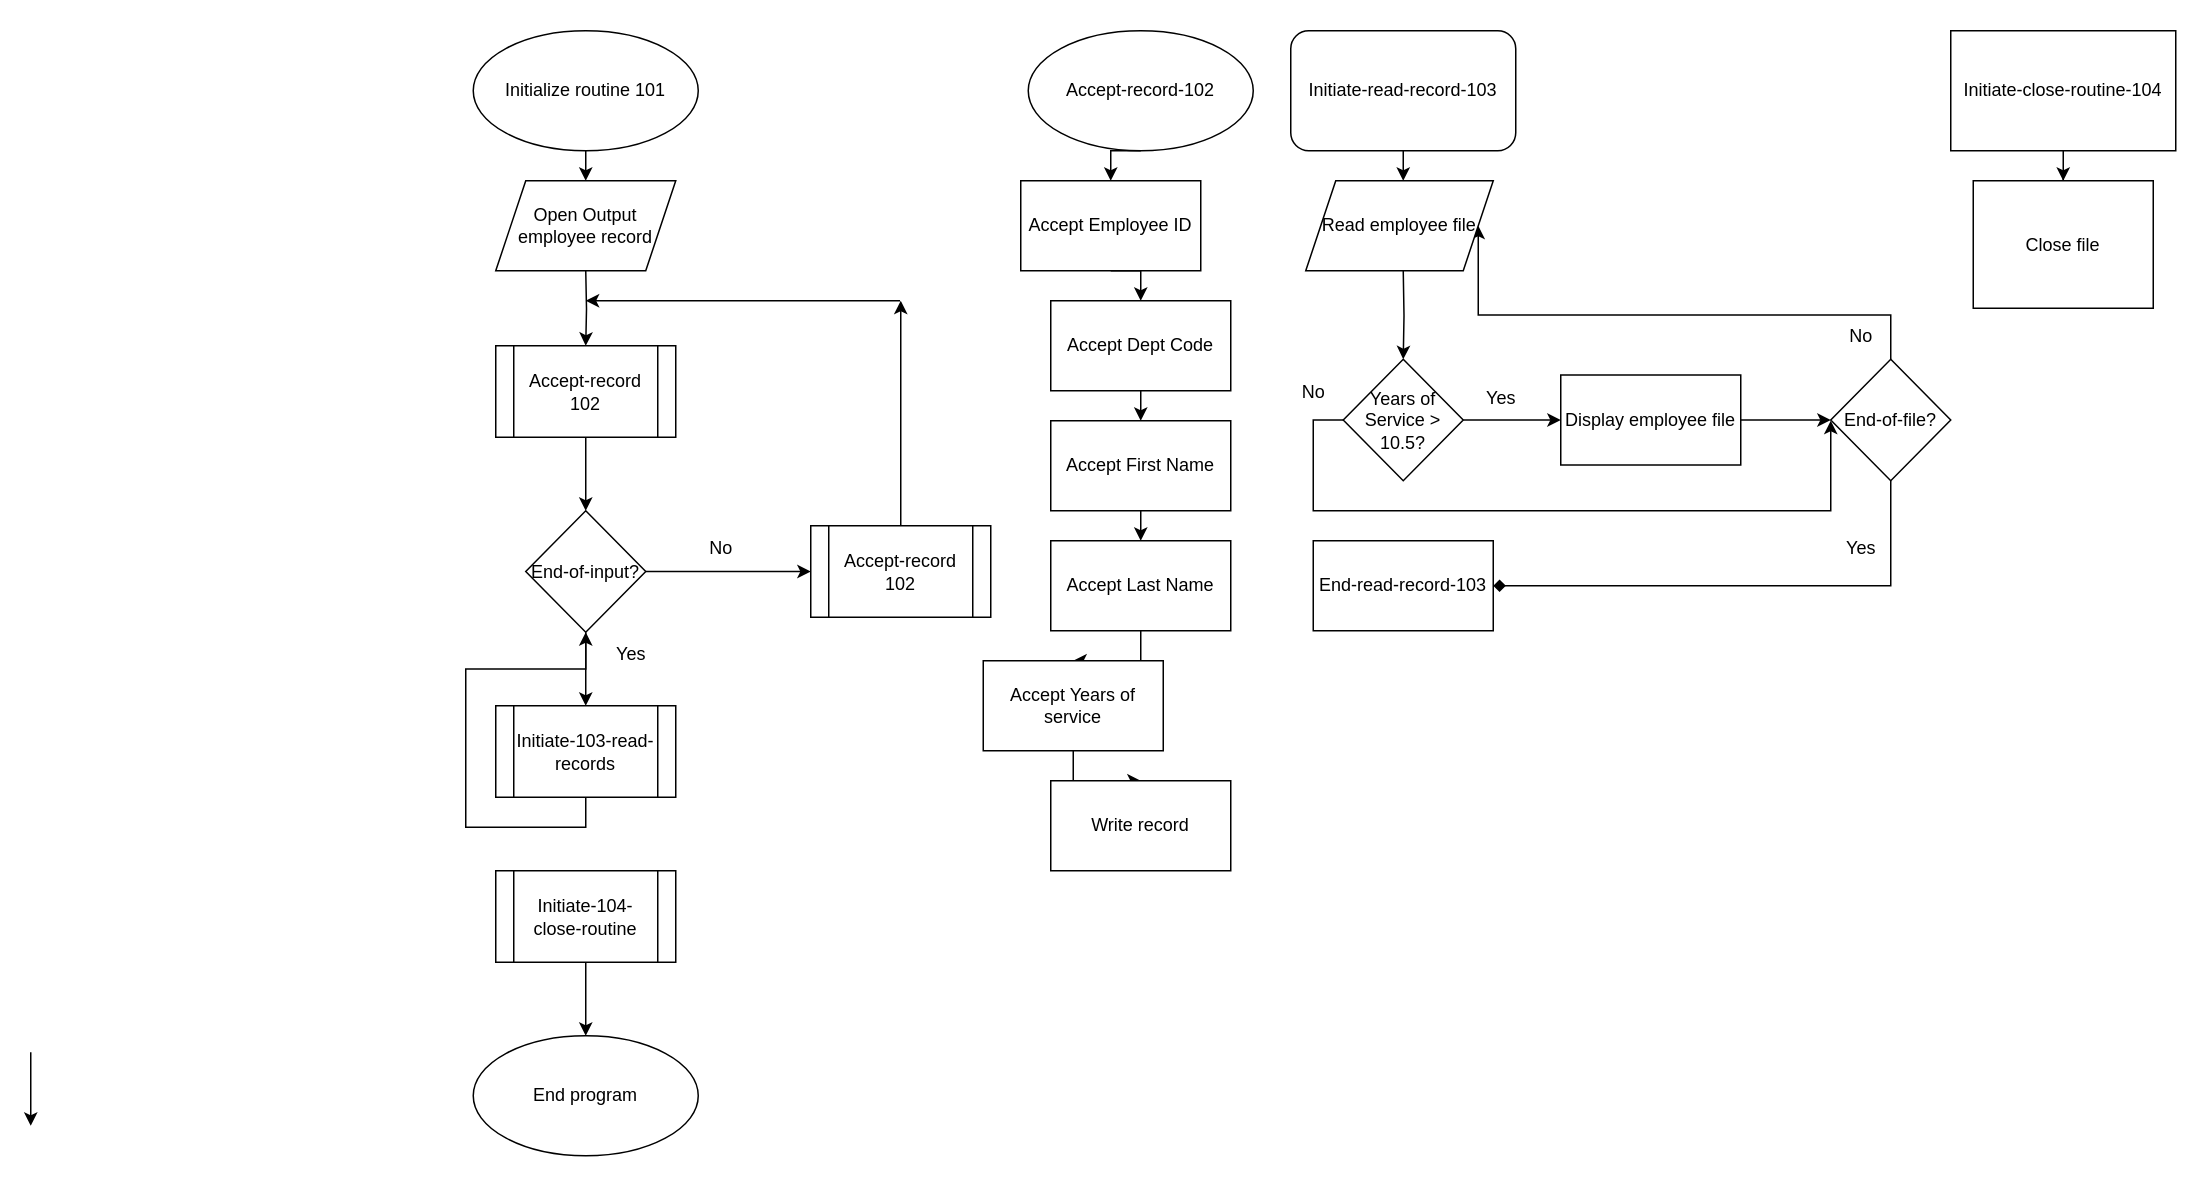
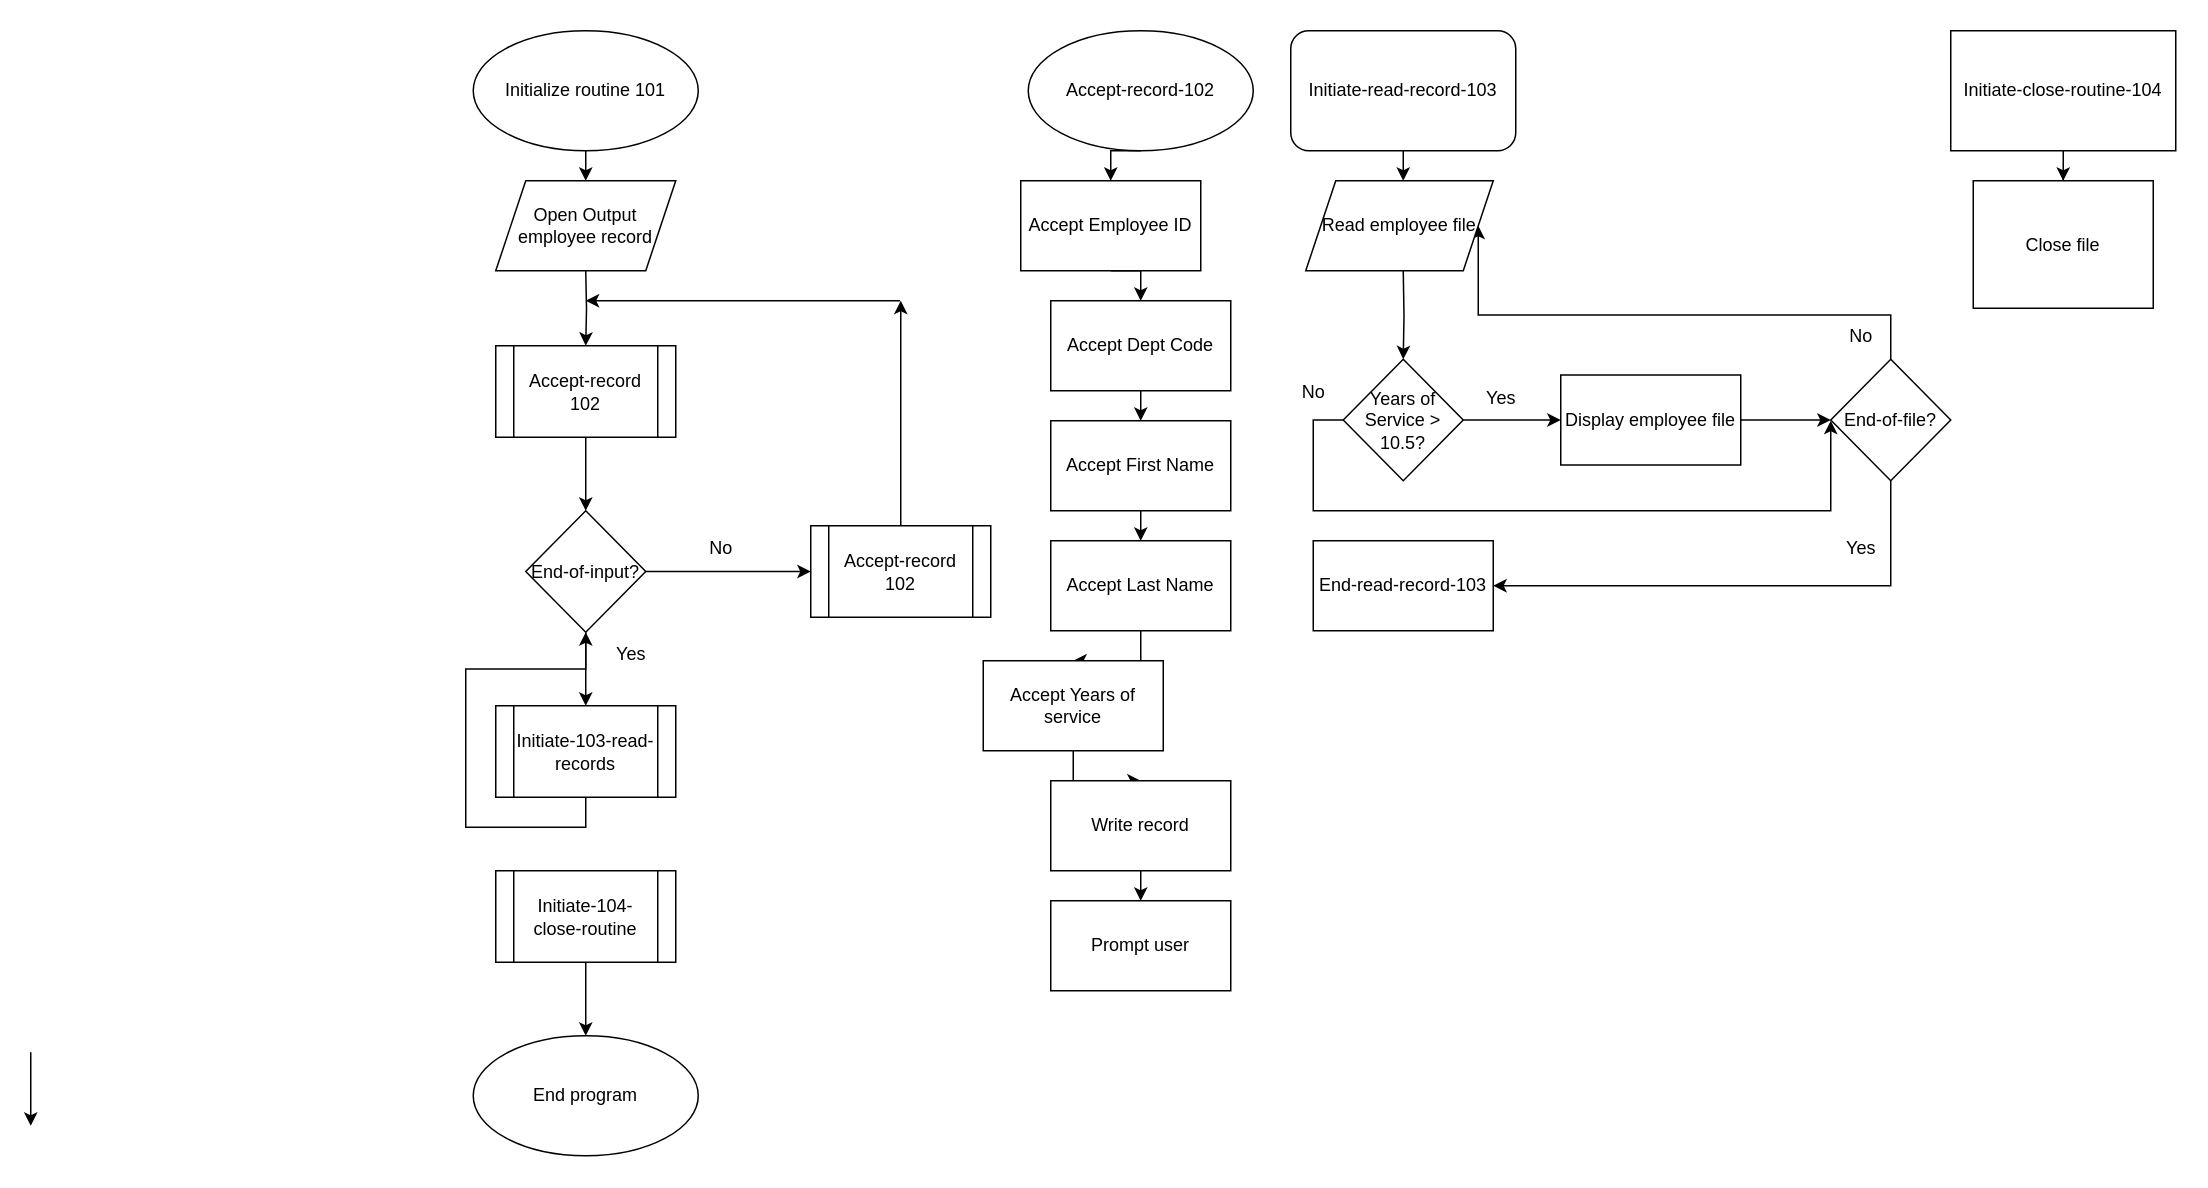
  <mxCell id="0" />
  <mxCell id="1" parent="0" />
  <mxCell id="2" style="edgeStyle=orthogonalEdgeStyle;rounded=0;orthogonalLoop=1;jettySize=auto;html=1;exitX=0.5;exitY=1;exitDx=0;exitDy=0;entryX=0.5;entryY=0;entryDx=0;entryDy=0;" edge="1" parent="1" target="8"><mxGeometry relative="1" as="geometry"><mxPoint x="390" y="180" as="sourcePoint" /></mxGeometry></mxCell>
  <mxCell id="3" style="edgeStyle=orthogonalEdgeStyle;rounded=0;orthogonalLoop=1;jettySize=auto;html=1;exitX=0.5;exitY=1;exitDx=0;exitDy=0;entryX=0.5;entryY=0;entryDx=0;entryDy=0;" edge="1" parent="1" source="4"><mxGeometry relative="1" as="geometry"><mxPoint x="390" y="120" as="targetPoint" /></mxGeometry></mxCell>
  <mxCell id="4" value="Initialize routine 101" style="ellipse;whiteSpace=wrap;html=1;" vertex="1" parent="1"><mxGeometry x="315" y="20" width="150" height="80" as="geometry" /></mxCell>
  <mxCell id="5" style="edgeStyle=orthogonalEdgeStyle;rounded=0;orthogonalLoop=1;jettySize=auto;html=1;exitX=0.5;exitY=0;exitDx=0;exitDy=0;" edge="1" parent="1" source="6"><mxGeometry relative="1" as="geometry"><mxPoint x="600" y="200" as="targetPoint" /></mxGeometry></mxCell>
  <mxCell id="6" value="Accept-record 102" style="shape=process;whiteSpace=wrap;html=1;backgroundOutline=1;" vertex="1" parent="1"><mxGeometry x="540" y="350" width="120" height="61" as="geometry" /></mxCell>
  <mxCell id="7" style="edgeStyle=orthogonalEdgeStyle;rounded=0;orthogonalLoop=1;jettySize=auto;html=1;exitX=0.5;exitY=1;exitDx=0;exitDy=0;entryX=0.5;entryY=0;entryDx=0;entryDy=0;" edge="1" parent="1" source="8" target="11"><mxGeometry relative="1" as="geometry" /></mxCell>
  <mxCell id="8" value="Accept-record 102" style="shape=process;whiteSpace=wrap;html=1;backgroundOutline=1;" vertex="1" parent="1"><mxGeometry x="330" y="230" width="120" height="61" as="geometry" /></mxCell>
  <mxCell id="9" style="edgeStyle=orthogonalEdgeStyle;rounded=0;orthogonalLoop=1;jettySize=auto;html=1;exitX=1;exitY=0.5;exitDx=0;exitDy=0;entryX=0;entryY=0.5;entryDx=0;entryDy=0;" edge="1" parent="1" source="11" target="6"><mxGeometry relative="1" as="geometry" /></mxCell>
  <mxCell id="10" style="edgeStyle=orthogonalEdgeStyle;rounded=0;orthogonalLoop=1;jettySize=auto;html=1;exitX=0.5;exitY=1;exitDx=0;exitDy=0;" edge="1" parent="1" source="11"><mxGeometry relative="1" as="geometry"><mxPoint x="390" y="470" as="targetPoint" /></mxGeometry></mxCell>
  <mxCell id="11" value="End-of-input?" style="rhombus;whiteSpace=wrap;html=1;" vertex="1" parent="1"><mxGeometry x="350" y="340" width="80" height="81" as="geometry" /></mxCell>
  <mxCell id="12" style="edgeStyle=orthogonalEdgeStyle;rounded=0;orthogonalLoop=1;jettySize=auto;html=1;exitX=0.5;exitY=1;exitDx=0;exitDy=0;entryX=0.5;entryY=0;entryDx=0;entryDy=0;" edge="1" parent="1" source="13" target="15"><mxGeometry relative="1" as="geometry" /></mxCell>
  <mxCell id="13" value="&lt;div&gt;Accept-record-102&lt;/div&gt;" style="ellipse;whiteSpace=wrap;html=1;" vertex="1" parent="1"><mxGeometry x="685" y="20" width="150" height="80" as="geometry" /></mxCell>
  <mxCell id="14" style="edgeStyle=orthogonalEdgeStyle;rounded=0;orthogonalLoop=1;jettySize=auto;html=1;exitX=0.5;exitY=1;exitDx=0;exitDy=0;entryX=0.5;entryY=0;entryDx=0;entryDy=0;" edge="1" parent="1" source="15" target="18"><mxGeometry relative="1" as="geometry" /></mxCell>
  <mxCell id="15" value="Accept Employee ID" style="rounded=0;whiteSpace=wrap;html=1;" vertex="1" parent="1"><mxGeometry x="680" y="120" width="120" height="60" as="geometry" /></mxCell>
  <mxCell id="16" style="edgeStyle=orthogonalEdgeStyle;rounded=0;orthogonalLoop=1;jettySize=auto;html=1;exitX=0.5;exitY=0;exitDx=0;exitDy=0;" edge="1" parent="1"><mxGeometry relative="1" as="geometry"><mxPoint x="390" y="200" as="targetPoint" /><mxPoint x="599.5" y="200" as="sourcePoint" /></mxGeometry></mxCell>
  <mxCell id="17" style="edgeStyle=orthogonalEdgeStyle;rounded=0;orthogonalLoop=1;jettySize=auto;html=1;exitX=0.5;exitY=1;exitDx=0;exitDy=0;entryX=0.5;entryY=0;entryDx=0;entryDy=0;" edge="1" parent="1" source="18" target="20"><mxGeometry relative="1" as="geometry" /></mxCell>
  <mxCell id="18" value="Accept Dept Code" style="rounded=0;whiteSpace=wrap;html=1;" vertex="1" parent="1"><mxGeometry x="700" y="200" width="120" height="60" as="geometry" /></mxCell>
  <mxCell id="19" style="edgeStyle=orthogonalEdgeStyle;rounded=0;orthogonalLoop=1;jettySize=auto;html=1;exitX=0.5;exitY=1;exitDx=0;exitDy=0;entryX=0.5;entryY=0;entryDx=0;entryDy=0;" edge="1" parent="1" source="20" target="22"><mxGeometry relative="1" as="geometry" /></mxCell>
  <mxCell id="20" value="Accept First Name" style="rounded=0;whiteSpace=wrap;html=1;" vertex="1" parent="1"><mxGeometry x="700" y="280" width="120" height="60" as="geometry" /></mxCell>
  <mxCell id="21" style="edgeStyle=orthogonalEdgeStyle;rounded=0;orthogonalLoop=1;jettySize=auto;html=1;exitX=0.5;exitY=1;exitDx=0;exitDy=0;entryX=0.5;entryY=0;entryDx=0;entryDy=0;" edge="1" parent="1" source="22" target="25"><mxGeometry relative="1" as="geometry" /></mxCell>
  <mxCell id="22" value="Accept Last Name" style="rounded=0;whiteSpace=wrap;html=1;" vertex="1" parent="1"><mxGeometry x="700" y="360" width="120" height="60" as="geometry" /></mxCell>
  <mxCell id="23" value="No" style="text;html=1;align=center;verticalAlign=middle;resizable=0;points=[];autosize=1;strokeColor=none;fillColor=none;" vertex="1" parent="1"><mxGeometry x="460" y="350" width="40" height="30" as="geometry" /></mxCell>
  <mxCell id="24" style="edgeStyle=orthogonalEdgeStyle;rounded=0;orthogonalLoop=1;jettySize=auto;html=1;exitX=0.5;exitY=1;exitDx=0;exitDy=0;" edge="1" parent="1" source="25" target="27"><mxGeometry relative="1" as="geometry" /></mxCell>
  <mxCell id="25" value="&lt;div&gt;Accept Years of service&lt;/div&gt;" style="rounded=0;whiteSpace=wrap;html=1;" vertex="1" parent="1"><mxGeometry x="655" y="440" width="120" height="60" as="geometry" /></mxCell>
+ <mxCell id="26" style="edgeStyle=orthogonalEdgeStyle;rounded=0;orthogonalLoop=1;jettySize=auto;html=1;exitX=0.5;exitY=1;exitDx=0;exitDy=0;entryX=0.5;entryY=0;entryDx=0;entryDy=0;" edge="1" parent="1" source="27" target="53"><mxGeometry relative="1" as="geometry" /></mxCell>
  <mxCell id="27" value="&lt;div&gt;Write record&lt;/div&gt;" style="rounded=0;whiteSpace=wrap;html=1;" vertex="1" parent="1"><mxGeometry x="700" y="520" width="120" height="60" as="geometry" /></mxCell>
  <mxCell id="28" style="edgeStyle=orthogonalEdgeStyle;rounded=0;orthogonalLoop=1;jettySize=auto;html=1;exitX=0.5;exitY=1;exitDx=0;exitDy=0;" edge="1" parent="1" source="29" target="11"><mxGeometry relative="1" as="geometry" /></mxCell>
  <mxCell id="29" value="Initiate-103-read-records" style="shape=process;whiteSpace=wrap;html=1;backgroundOutline=1;" vertex="1" parent="1"><mxGeometry x="330" y="470" width="120" height="61" as="geometry" /></mxCell>
  <mxCell id="30" style="edgeStyle=orthogonalEdgeStyle;rounded=0;orthogonalLoop=1;jettySize=auto;html=1;exitX=0.5;exitY=1;exitDx=0;exitDy=0;entryX=0.5;entryY=0;entryDx=0;entryDy=0;" edge="1" parent="1" source="31"><mxGeometry relative="1" as="geometry"><mxPoint x="935" y="120" as="targetPoint" /></mxGeometry></mxCell>
  <mxCell id="31" value="Initiate-read-record-103" style="whiteSpace=wrap;html=1;rounded=1;" vertex="1" parent="1"><mxGeometry x="860" y="20" width="150" height="80" as="geometry" /></mxCell>
  <mxCell id="32" value="" style="edgeStyle=orthogonalEdgeStyle;rounded=0;orthogonalLoop=1;jettySize=auto;html=1;" edge="1" parent="1" target="35"><mxGeometry relative="1" as="geometry"><mxPoint x="935" y="180" as="sourcePoint" /></mxGeometry></mxCell>
  <mxCell id="33" style="edgeStyle=orthogonalEdgeStyle;rounded=0;orthogonalLoop=1;jettySize=auto;html=1;exitX=1;exitY=0.5;exitDx=0;exitDy=0;entryX=0;entryY=0.5;entryDx=0;entryDy=0;" edge="1" parent="1" source="35"><mxGeometry relative="1" as="geometry"><mxPoint x="1040" y="279.5" as="targetPoint" /></mxGeometry></mxCell>
  <mxCell id="34" style="edgeStyle=orthogonalEdgeStyle;rounded=0;orthogonalLoop=1;jettySize=auto;html=1;exitX=0;exitY=0.5;exitDx=0;exitDy=0;" edge="1" parent="1" source="35"><mxGeometry relative="1" as="geometry"><mxPoint x="1220" y="280" as="targetPoint" /><Array as="points"><mxPoint x="875" y="280" /><mxPoint x="875" y="340" /></Array></mxGeometry></mxCell>
  <mxCell id="35" value="Years of Service &amp;gt; 10.5?" style="rhombus;whiteSpace=wrap;html=1;" vertex="1" parent="1"><mxGeometry x="895" y="239" width="80" height="81" as="geometry" /></mxCell>
  <mxCell id="36" value="Yes" style="text;html=1;align=center;verticalAlign=middle;resizable=0;points=[];autosize=1;strokeColor=none;fillColor=none;" vertex="1" parent="1"><mxGeometry x="400" y="421" width="40" height="30" as="geometry" /></mxCell>
  <mxCell id="37" value="Yes" style="text;html=1;align=center;verticalAlign=middle;resizable=0;points=[];autosize=1;strokeColor=none;fillColor=none;" vertex="1" parent="1"><mxGeometry x="980" y="250" width="40" height="30" as="geometry" /></mxCell>
  <mxCell id="38" value="No" style="text;html=1;align=center;verticalAlign=middle;resizable=0;points=[];autosize=1;strokeColor=none;fillColor=none;" vertex="1" parent="1"><mxGeometry x="1220" y="209" width="40" height="30" as="geometry" /></mxCell>
  <mxCell id="39" style="edgeStyle=orthogonalEdgeStyle;rounded=0;orthogonalLoop=1;jettySize=auto;html=1;exitX=1;exitY=0.5;exitDx=0;exitDy=0;entryX=0;entryY=0.5;entryDx=0;entryDy=0;" edge="1" parent="1" source="40" target="43"><mxGeometry relative="1" as="geometry" /></mxCell>
  <mxCell id="40" value="Display employee file" style="rounded=0;whiteSpace=wrap;html=1;" vertex="1" parent="1"><mxGeometry x="1040" y="249.5" width="120" height="60" as="geometry" /></mxCell>
  <mxCell id="41" style="edgeStyle=orthogonalEdgeStyle;rounded=0;orthogonalLoop=1;jettySize=auto;html=1;exitX=0.5;exitY=0;exitDx=0;exitDy=0;entryX=1;entryY=0.5;entryDx=0;entryDy=0;" edge="1" parent="1" source="43" target="54"><mxGeometry relative="1" as="geometry"><mxPoint x="995" y="150" as="targetPoint" /></mxGeometry></mxCell>
- <mxCell id="42" style="edgeStyle=orthogonalEdgeStyle;rounded=0;orthogonalLoop=1;jettySize=auto;html=1;exitX=0.5;exitY=1;exitDx=0;exitDy=0;entryX=1;entryY=0.5;entryDx=0;entryDy=0;endArrow=diamond;" edge="1" parent="1" source="43" target="45"><mxGeometry relative="1" as="geometry"><mxPoint x="1260" y="390" as="targetPoint" /><mxPoint x="1260" y="340" as="sourcePoint" /></mxGeometry></mxCell>
+ <mxCell id="42" style="edgeStyle=orthogonalEdgeStyle;rounded=0;orthogonalLoop=1;jettySize=auto;html=1;exitX=0.5;exitY=1;exitDx=0;exitDy=0;entryX=1;entryY=0.5;entryDx=0;entryDy=0;" edge="1" parent="1" source="43" target="45"><mxGeometry relative="1" as="geometry"><mxPoint x="1260" y="390" as="targetPoint" /><mxPoint x="1260" y="340" as="sourcePoint" /></mxGeometry></mxCell>
  <mxCell id="43" value="End-of-file?" style="rhombus;whiteSpace=wrap;html=1;" vertex="1" parent="1"><mxGeometry x="1220" y="239" width="80" height="81" as="geometry" /></mxCell>
  <mxCell id="44" value="Yes" style="text;html=1;align=center;verticalAlign=middle;resizable=0;points=[];autosize=1;strokeColor=none;fillColor=none;" vertex="1" parent="1"><mxGeometry x="1220" y="350" width="40" height="30" as="geometry" /></mxCell>
  <mxCell id="45" value="End-read-record-103" style="rounded=0;whiteSpace=wrap;html=1;" vertex="1" parent="1"><mxGeometry x="875" y="360" width="120" height="60" as="geometry" /></mxCell>
  <mxCell id="46" style="edgeStyle=orthogonalEdgeStyle;rounded=0;orthogonalLoop=1;jettySize=auto;html=1;exitX=0.5;exitY=1;exitDx=0;exitDy=0;entryX=0.5;entryY=0;entryDx=0;entryDy=0;" edge="1" parent="1" source="47"><mxGeometry relative="1" as="geometry"><mxPoint x="390" y="690" as="targetPoint" /></mxGeometry></mxCell>
  <mxCell id="47" value="&lt;div&gt;Initiate-104-close-routine&lt;/div&gt;" style="shape=process;whiteSpace=wrap;html=1;backgroundOutline=1;" vertex="1" parent="1"><mxGeometry x="330" y="580" width="120" height="61" as="geometry" /></mxCell>
  <mxCell id="48" style="edgeStyle=orthogonalEdgeStyle;rounded=0;orthogonalLoop=1;jettySize=auto;html=1;exitX=0.5;exitY=1;exitDx=0;exitDy=0;entryX=0.5;entryY=0;entryDx=0;entryDy=0;" edge="1" parent="1"><mxGeometry relative="1" as="geometry"><mxPoint x="20" y="701" as="sourcePoint" /><mxPoint x="20" y="750" as="targetPoint" /></mxGeometry></mxCell>
  <mxCell id="49" style="edgeStyle=orthogonalEdgeStyle;rounded=0;orthogonalLoop=1;jettySize=auto;html=1;exitX=0.5;exitY=1;exitDx=0;exitDy=0;" edge="1" parent="1" source="50" target="51"><mxGeometry relative="1" as="geometry" /></mxCell>
  <mxCell id="50" value="Initiate-close-routine-104" style="whiteSpace=wrap;html=1;rounded=0;" vertex="1" parent="1"><mxGeometry x="1300" y="20" width="150" height="80" as="geometry" /></mxCell>
  <mxCell id="51" value="&lt;div&gt;Close file&lt;/div&gt;" style="rounded=0;whiteSpace=wrap;html=1;" vertex="1" parent="1"><mxGeometry x="1315" y="120" width="120" height="85" as="geometry" /></mxCell>
  <mxCell id="52" value="&lt;div&gt;No&lt;/div&gt;" style="text;html=1;align=center;verticalAlign=middle;resizable=0;points=[];autosize=1;strokeColor=none;fillColor=none;" vertex="1" parent="1"><mxGeometry x="855" y="245.5" width="40" height="30" as="geometry" /></mxCell>
+ <mxCell id="53" value="&lt;div&gt;Prompt user&lt;/div&gt;" style="rounded=0;whiteSpace=wrap;html=1;" vertex="1" parent="1"><mxGeometry x="700" y="600" width="120" height="60" as="geometry" /></mxCell>
  <mxCell id="54" value="Read employee file" style="shape=parallelogram;perimeter=parallelogramPerimeter;whiteSpace=wrap;html=1;fixedSize=1;" vertex="1" parent="1"><mxGeometry x="870" y="120" width="125" height="60" as="geometry" /></mxCell>
  <mxCell id="55" value="&lt;div&gt;Open Output employee record&lt;/div&gt;" style="shape=parallelogram;perimeter=parallelogramPerimeter;whiteSpace=wrap;html=1;fixedSize=1;" vertex="1" parent="1"><mxGeometry x="330" y="120" width="120" height="60" as="geometry" /></mxCell>
  <mxCell id="56" value="&lt;div&gt;End program&lt;/div&gt;" style="ellipse;whiteSpace=wrap;html=1;" vertex="1" parent="1"><mxGeometry x="315" y="690" width="150" height="80" as="geometry" /></mxCell>
